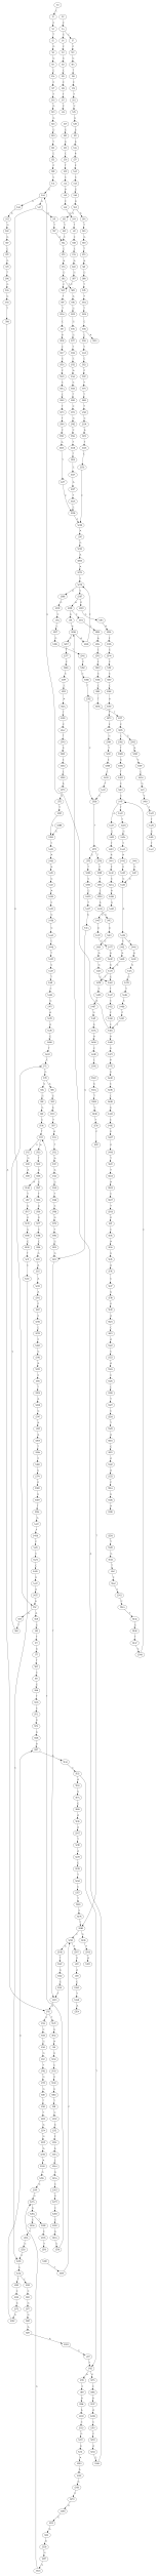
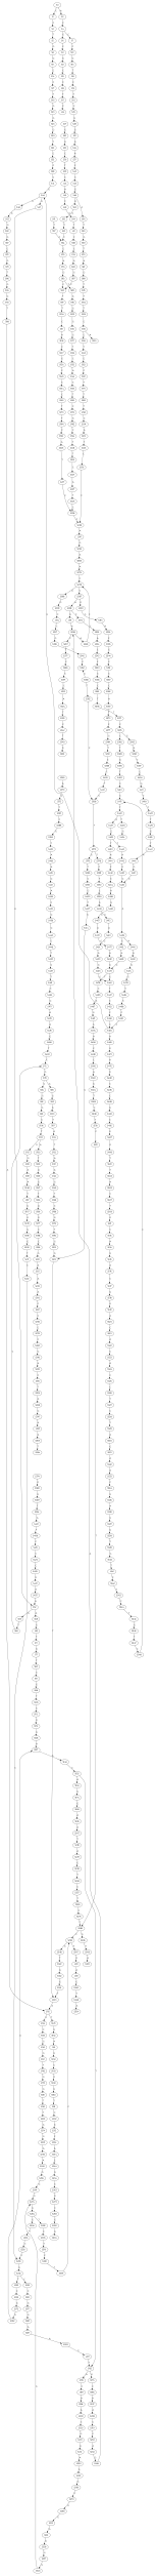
  strict digraph {
    fontname=Montserrat
    node [fontname=Montserrat]
    edge [fontname=Montserrat]
    S0
    S1
    S2
    S3
    S4
    S5
    S6
    S7
    S8
    S9
    S10
    S11
    S12
    S13
    S14
    S15
    S16
    S17
    S18
    S19
    S20
    S21
    S22
    S23
    S24
    S25
    S26
    S28
    S29
    S27
    S30
    S31
    S32
    S33
    S34
    S35
    S36
    S37
    S38
    S39
    S40
    S41
    S42
    S43
    S44
    S45
    S46
    S47
    S48
    S49
    S50
    S51
    S52
    S53
    S54
    S55
    S56
    S57
    S58
    S59
    S60
    S61
    S62
    S63
    S64
    S65
    S66
    S67
    S68
    S69
    S70
    S71
    S72
    S73
    S74
    S75
    S76
    S77
    S78
    S79
    S80
    S81
    S82
    S83
    S84
    S85
    S86
    S87
    S88
    S89
    S90
    S91
    S92
    S93
    S94
    S95
    S96
    S97
    S98
    S99
    S100
    S101
    S102
    S103
    S104
    S105
    S106
    S107
    S108
    S109
    S110
    S111
    S112
    S113
    S114
    S115
    S116
    S117
    S118
    S119
    S120
    S121
    S122
    S123
    S124
    S125
    S134
    S126
    S127
    S128
    S129
    S130
    S131
    S132
    S133
    S135
    S136
    S137
    S138
    S139
    S140
    S141
    S142
    S143
    S144
    S145
    S146
    S147
    S148
    S149
    S150
    S151
    S152
    S153
    S154
    S155
    S156
    S157
    S158
    S159
    S160
    S161
    S162
    S163
    S164
    S165
    S166
    S167
    S168
    S169
    S170
    S171
    S172
    S173
    S174
    S175
    S176
    S177
    S178
    S179
    S180
    S181
    S182
    S183
    S184
    S185
    S186
    S187
    S188
    S189
    S190
    S191
    S192
    S193
    S194
    S195
    S196
    S197
    S198
    S199
    S200
    S201
    S202
    S203
    S204
    S205
    S206
    S207
    S208
    S209
    S210
    S211
    S212
    S213
    S214
    S215
    S216
    S217
    S218
    S219
    S220
    S221
    S222
    S223
    S224
    S225
    S226
    S227
    S228
    S229
    S230
    S231
    S232
    S233
    S234
    S235
    S236
    S237
    S238
    S239
    S240
    S241
    S242
    S243
    S244
    S245
    S246
    S247
    S248
    S249
    S250
    S251
    S252
    S253
    S254
    S255
    S256
    S257
    S258
    S259
    S260
    S261
    S262
    S263
    S264
    n266 [label=S865]
    S266
    S267
    S268
    S269
    S270
    S271
    S272
    S273
    S274
    S275
    S276
    S277
    S278
    S279
    S280
    S281
    S282
    S283
    S284
    S285
    S286
    S287
    S288
    S289
    S290
    S291
    S292
    S293
    S294
    S295
    S296
    S297
    S298
    S299
    S300
    S301
    S302
    S303
    S304
    S305
    S306
    S307
    S308
    S309
    S310
    S311
    S312
    S313
    S314
    S315
    S316
    S317
-   S318
    S319
    S320
    S321
    S322
    S323
    S324
    S325
    S326
    S327
    S328
    S329
    S330
    S331
    S332
    S333
    S334
    S335
    S336
    S337
    S338
    S339
    S340
    S341
    S342
    S343
    S344
    S345
    S346
    S347
    S348
    S349
    S350
    S351
    S352
    S353
    S354
    S355
    S356
    S357
    S358
    S359
-   S360
    S361
    S362
    S363
    S364
    S365
    S366
    S367
    S368
-   S369
    S370
    S371
    S372
    S373
    S374
    S375
    S376
    S377
    S378
    S379
    S380
    S381
    S382
    S383
    S384
    S385
    S386
    S387
    S388
    S389
    S390
    S391
    S392
    S393
    S394
    S395
    S396
    S397
    S398
    S399
    S400
    S401
    S402
    S403
    S404
    S405
    S406
    S407
    S408
    S409
    S410
    S411
    S412
    S413
    S414
    S415
    S416
    S417
    S418
    S419
    S420
    S421
    S422
    S423
    S424
    S425
    S426
    S427
    S428
    S429
    S430
    S431
    S432
    S433
    S434
    S435
    S436
    S437
    S438
    S439
    S440
    S441
    S442
    S443
    S444
    S445
    S446
    S447
    S448
    S449
    S450
    S451
    S452
    S453
    S454
    S455
    S456
    S457
    S458
    S459
    S460
    S461
    S462
    S463
    S464
    S465
    S466
    S467
    S468
    S469
    S470
    S471
    S472
    S473
    S474
    S475
    S476
    S477
    S478
    S479
    S480
    S481
    S482
    S483
    S484
    S485
    S486
    S487
    S488
    S489
    S490
    S491
    S492
    S493
    S494
    S495
    S496
    S497
    S498
    S499
    S500
    S501
    S502
    S503
    S504
    S505
    S506
    S507
    S508
    S509
    S510
    S511
    S512
    S513
    S514
    S515
    S516
    S517
    S518
    S519
    S520
    S521
    S522
    S523
    S524
    S525
    S526
    S527
    S528
    S529
    S530
    S531
    S532
    S533
    S534
    S535
    S536
+   S537
    S538
    S539
    S540
    S541
    S542
    S543
    S544
    S545
    S546
    S547
    S548
    S0 -> S1 [label=C]
+   S0 -> S2 [label=A]
    S1 -> S3 [label=C]
    S2 -> S4 [label=C]
    S3 -> S5 [label=T]
    S4 -> S6 [label=G]
    S4 -> S7 [label=C]
    S5 -> S8 [label=G]
    S6 -> S9 [label=C]
    S7 -> S10 [label=C]
    S8 -> S11 [label=G]
    S9 -> S12 [label=G]
    S10 -> S13 [label=G]
    S11 -> S14 [label=C]
    S12 -> S15 [label=C]
    S13 -> S16 [label=T]
    S14 -> S17 [label=C]
    S15 -> S18 [label=C]
    S16 -> S19 [label=C]
    S17 -> S20 [label=T]
    S18 -> S21 [label=T]
    S19 -> S22 [label=T]
    S20 -> S23 [label=G]
    S21 -> S24 [label=C]
    S22 -> S25 [label=C]
    S23 -> S26 [label=G]
    S25 -> S28 [label=G]
    S26 -> S29 [label=G]
    S28 -> S31 [label=G]
    S29 -> S32 [label=T]
    S27 -> S30 [label=G]
    S30 -> S33 [label=G]
    S31 -> S34 [label=G]
    S32 -> S35 [label=C]
    S33 -> S36 [label=C]
    S34 -> S37 [label=A]
    S35 -> S38 [label=C]
    S36 -> S39 [label=T]
    S37 -> S40 [label=C]
    S38 -> S41 [label=C]
    S39 -> S42 [label=C]
    S40 -> S43 [label=C]
    S41 -> S44 [label=G]
    S42 -> S45 [label=A]
    S43 -> S46 [label=G]
    S44 -> S47 [label=A]
    S44 -> S48 [label=G]
    S45 -> S49 [label=C]
    S46 -> S50 [label=A]
-   S47 -> S51 [label=G]
    S47 -> S52 [label=A]
    S48 -> S53 [label=A]
    S49 -> S54 [label=G]
    S50 -> S55 [label=G]
-   S50 -> S56 [label=A]
+   S46 -> S56 [label=A]
    S51 -> S57 [label=T]
    S52 -> S58 [label=A]
    S52 -> S59 [label=G]
    S53 -> S60 [label=G]
    S54 -> S61 [label=T]
    S55 -> S62 [label=T]
    S56 -> S63 [label=T]
    S57 -> S64 [label=C]
    S58 -> S65 [label=G]
    S59 -> S66 [label=T]
    S60 -> S67 [label=G]
    S61 -> S68 [label=C]
    S62 -> S64 [label=C]
    S63 -> S69 [label=G]
    S64 -> S70 [label=C]
    S65 -> S71 [label=T]
    S66 -> S72 [label=C]
    S67 -> S73 [label=C]
    S68 -> S74 [label=C]
    S69 -> S75 [label=T]
    S70 -> S76 [label=A]
    S71 -> S77 [label=G]
    S72 -> S78 [label=G]
    S73 -> S79 [label=G]
    S74 -> S80 [label=A]
    S75 -> S81 [label=A]
    S76 -> S82 [label=G]
    S77 -> S83 [label=T]
    S78 -> S84 [label=C]
    S78 -> S85 [label=A]
    S79 -> S86 [label=T]
    S80 -> S87 [label=G]
    S81 -> S88 [label=G]
    S82 -> S89 [label=T]
    S82 -> S90 [label=C]
    S83 -> S91 [label=C]
    S84 -> S92 [label=G]
    S85 -> S93 [label=G]
    S86 -> S94 [label=G]
    S87 -> S90 [label=C]
    S88 -> S95 [label=T]
    S89 -> S96 [label=A]
    S90 -> S97 [label=T]
    S91 -> S98 [label=G]
    S92 -> S99 [label=G]
    S93 -> S100 [label=G]
    S94 -> S101 [label=G]
    S95 -> S102 [label=T]
    S96 -> S103 [label=G]
    S97 -> S104 [label=T]
    S98 -> S105 [label=T]
    S99 -> S106 [label=C]
    S100 -> S107 [label=T]
    S101 -> S108 [label=T]
    S102 -> S109 [label=T]
    S103 -> S110 [label=G]
    S104 -> S111 [label=C]
    S105 -> S112 [label=C]
    S106 -> S113 [label=T]
    S107 -> S114 [label=A]
    S108 -> S115 [label=A]
    S109 -> S116 [label=C]
    S110 -> S117 [label=G]
    S111 -> S118 [label=A]
    S112 -> S119 [label=G]
    S113 -> S120 [label=A]
    S113 -> S121 [label=G]
    S114 -> S122 [label=T]
    S115 -> S123 [label=T]
    S115 -> S124 [label=C]
    S116 -> S125 [label=A]
    S116 -> S134 [label=C]
    S117 -> S126 [label=T]
    S118 -> S127 [label=C]
    S119 -> S128 [label=G]
    S120 -> S129 [label=T]
    S121 -> S130 [label=G]
    S122 -> S131 [label=A]
    S123 -> S132 [label=G]
    S124 -> S133 [label=C]
    S134 -> S143 [label=T]
    S126 -> S135 [label=C]
    S127 -> S136 [label=G]
    S128 -> S137 [label=A]
    S129 -> S138 [label=A]
    S130 -> S139 [label=A]
    S131 -> S140 [label=A]
    S132 -> S141 [label=A]
    S133 -> S142 [label=G]
    S135 -> S144 [label=A]
    S136 -> S145 [label=C]
    S137 -> S146 [label=A]
    S138 -> S147 [label=G]
-   S138 -> S148 [label=A]
+   S139 -> S148 [label=A]
    S140 -> S149 [label=G]
    S141 -> S150 [label=G]
    S142 -> S151 [label=G]
    S143 -> S152 [label=C]
    S144 -> S153 [label=C]
    S145 -> S154 [label=C]
    S146 -> S155 [label=C]
    S147 -> S156 [label=T]
    S148 -> S157 [label=T]
    S149 -> S158 [label=T]
    S150 -> S159 [label=C]
    S151 -> S160 [label=T]
    S152 -> S161 [label=C]
    S153 -> S162 [label=T]
    S154 -> S163 [label=C]
    S155 -> S164 [label=A]
    S155 -> S165 [label=T]
    S156 -> S166 [label=A]
    S157 -> S167 [label=G]
    S158 -> S168 [label=C]
    S159 -> S169 [label=G]
    S160 -> S170 [label=G]
    S161 -> S171 [label=T]
    S162 -> S172 [label=C]
    S163 -> S173 [label=T]
    S164 -> S174 [label=G]
    S165 -> S175 [label=G]
    S165 -> S176 [label=A]
    S166 -> S177 [label=G]
    S167 -> S178 [label=G]
    S168 -> S179 [label=G]
    S169 -> S180 [label=G]
    S170 -> S181 [label=G]
    S171 -> S182 [label=T]
    S172 -> S183 [label=G]
    S173 -> S184 [label=T]
    S174 -> S185 [label=G]
    S175 -> S186 [label=C]
    S176 -> S187 [label=C]
    S177 -> S188 [label=C]
    S178 -> S189 [label=G]
    S179 -> S190 [label=T]
    S180 -> S191 [label=T]
    S181 -> S192 [label=T]
    S182 -> S193 [label=T]
    S183 -> S194 [label=C]
    S184 -> S195 [label=C]
    S185 -> S196 [label=A]
    S186 -> S197 [label=A]
    S187 -> S198 [label=A]
    S188 -> S199 [label=C]
    S189 -> S200 [label=G]
    S190 -> S201 [label=G]
    S191 -> S202 [label=C]
    S192 -> S203 [label=T]
    S193 -> S204 [label=C]
    S194 -> S205 [label=T]
    S195 -> S206 [label=A]
    S196 -> S207 [label=A]
    S197 -> S208 [label=A]
    S198 -> S209 [label=A]
    S199 -> S210 [label=G]
    S200 -> S211 [label=T]
    S201 -> S212 [label=G]
    S202 -> S213 [label=G]
    S203 -> S214 [label=A]
    S204 -> S215 [label=A]
    S205 -> S216 [label=T]
    S206 -> S217 [label=T]
    S207 -> S218 [label=T]
    S208 -> S219 [label=C]
    S209 -> S220 [label=C]
    S210 -> S221 [label=A]
    S211 -> S222 [label=C]
    S212 -> S223 [label=T]
    S213 -> S224 [label=C]
    S214 -> S225 [label=G]
    S215 -> S226 [label=T]
    S216 -> S227 [label=C]
    S217 -> S228 [label=C]
    S218 -> S229 [label=A]
    S219 -> S230 [label=C]
    S220 -> S231 [label=G]
    S221 -> S232 [label=A]
    S222 -> S233 [label=C]
    S223 -> S115 [label=A]
    S224 -> S234 [label=A]
    S225 -> S235 [label=A]
    S226 -> S236 [label=C]
    S227 -> S237 [label=A]
    S228 -> S238 [label=C]
    S229 -> S239 [label=G]
    S230 -> S240 [label=A]
    S231 -> S241 [label=A]
    S232 -> S242 [label=A]
    S233 -> S243 [label=G]
    S234 -> S244 [label=C]
    S235 -> S245 [label=A]
    S236 -> S238 [label=C]
    S237 -> S246 [label=T]
    S238 -> S247 [label=A]
    S239 -> S248 [label=T]
    S240 -> S249 [label=G]
    S241 -> S250 [label=A]
    S242 -> S251 [label=C]
    S243 -> S252 [label=C]
    S243 -> S253 [label=T]
    S244 -> S254 [label=G]
    S245 -> S255 [label=G]
    S246 -> S228 [label=C]
    S247 -> S256 [label=G]
    S248 -> S257 [label=C]
    S249 -> S258 [label=A]
    S250 -> S259 [label=A]
    S251 -> S260 [label=C]
    S252 -> S261 [label=C]
    S253 -> S262 [label=C]
    S254 -> S263 [label=C]
    S255 -> S264 [label=G]
    S256 -> n266 [label=A]
    S257 -> S266 [label=T]
    S258 -> S267 [label=C]
    S258 -> S268 [label=A]
    S259 -> S269 [label=A]
    S260 -> S270 [label=C]
    S261 -> S271 [label=G]
    S262 -> S272 [label=G]
    S263 -> S273 [label=G]
    S264 -> S274 [label=G]
    n266 -> S275 [label=A]
    S266 -> S276 [label=C]
    S267 -> S277 [label=T]
    S268 -> S278 [label=C]
    S269 -> S279 [label=C]
    S270 -> S280 [label=C]
    S271 -> S281 [label=G]
    S272 -> S282 [label=G]
    S273 -> S283 [label=C]
    S274 -> S284 [label=G]
    S275 -> S278 [label=C]
    S276 -> S285 [label=T]
    S277 -> S286 [label=C]
    S278 -> S287 [label=C]
    S278 -> S288 [label=A]
    S279 -> S289 [label=A]
    S280 -> S290 [label=G]
    S281 -> S291 [label=A]
    S282 -> S137 [label=A]
    S283 -> S292 [label=G]
    S284 -> S293 [label=T]
    S284 -> S294 [label=G]
    S285 -> S295 [label=C]
    S285 -> S296 [label=G]
    S286 -> S297 [label=C]
    S287 -> S298 [label=A]
    S287 -> S299 [label=G]
    S288 -> S300 [label=G]
    S289 -> S301 [label=G]
    S290 -> S302 [label=A]
    S291 -> S303 [label=A]
    S292 -> S304 [label=G]
    S293 -> S305 [label=C]
    S294 -> S306 [label=T]
    S295 -> S307 [label=T]
    S295 -> S308 [label=G]
    S296 -> S309 [label=T]
    S297 -> S310 [label=C]
    S298 -> S311 [label=G]
    S298 -> S312 [label=C]
    S299 -> S313 [label=G]
    S300 -> S314 [label=C]
    S301 -> S315 [label=A]
    S302 -> S316 [label=C]
    S303 -> S317 [label=C]
-   S304 -> S318 [label=C]
    S305 -> S319 [label=T]
    S306 -> S320 [label=C]
    S307 -> S321 [label=G]
    S308 -> S322 [label=T]
    S309 -> S323 [label=A]
    S310 -> S324 [label=A]
    S311 -> S258 [label=A]
    S312 -> S325 [label=C]
    S313 -> S326 [label=A]
    S314 -> S327 [label=C]
    S315 -> S328 [label=A]
    S316 -> S329 [label=T]
    S317 -> S165 [label=T]
-   S318 -> S113 [label=T]
+   S319 -> S330 [label=C]
    S320 -> S233 [label=C]
    S321 -> S331 [label=A]
    S322 -> S332 [label=G]
    S324 -> S333 [label=T]
    S325 -> S334 [label=A]
    S326 -> S335 [label=C]
    S327 -> S336 [label=G]
    S328 -> S337 [label=G]
    S329 -> S338 [label=A]
    S330 -> S339 [label=T]
    S331 -> S340 [label=G]
    S332 -> S341 [label=G]
    S333 -> S342 [label=C]
    S334 -> S343 [label=C]
    S335 -> S344 [label=G]
    S336 -> S345 [label=T]
    S337 -> S346 [label=G]
    S338 -> S347 [label=G]
    S339 -> S295 [label=C]
    S340 -> S348 [label=T]
    S341 -> S223 [label=T]
    S342 -> S349 [label=T]
    S343 -> S350 [label=C]
    S344 -> S351 [label=C]
    S345 -> S352 [label=C]
    S346 -> S274 [label=G]
    S347 -> S353 [label=A]
    S348 -> S354 [label=A]
    S349 -> S355 [label=G]
    S350 -> S356 [label=C]
    S351 -> S357 [label=C]
-   S352 -> S358 [label=C]
+   S358 -> S352 [label=C]
    S353 -> S359 [label=A]
-   S355 -> S360 [label=C]
    S356 -> S361 [label=C]
    S357 -> S362 [label=C]
    S358 -> S363 [label=T]
    S359 -> S364 [label=T]
-   S360 -> S365 [label=C]
    S361 -> S366 [label=T]
    S362 -> S367 [label=A]
    S363 -> S368 [label=C]
-   S364 -> S369 [label=C]
    S365 -> S370 [label=A]
    S366 -> S371 [label=T]
    S367 -> S372 [label=T]
    S368 -> S373 [label=T]
-   S369 -> S374 [label=G]
    S370 -> S375 [label=G]
    S371 -> S376 [label=C]
    S372 -> S377 [label=C]
    S373 -> S378 [label=T]
    S373 -> S379 [label=G]
    S374 -> S380 [label=G]
    S375 -> S381 [label=T]
    S376 -> S382 [label=C]
    S376 -> S383 [label=G]
    S377 -> S384 [label=G]
    S378 -> S385 [label=C]
    S379 -> S386 [label=T]
    S380 -> S387 [label=G]
-   S381 -> S395 [label=C]
+   S381 -> S388 [label=C]
    S382 -> S389 [label=T]
    S383 -> S390 [label=A]
    S384 -> S391 [label=T]
    S385 -> S392 [label=T]
    S386 -> S393 [label=C]
    S387 -> S394 [label=T]
    S388 -> S395 [label=G]
    S389 -> S396 [label=G]
    S390 -> S397 [label=T]
    S391 -> S398 [label=C]
    S392 -> S399 [label=C]
    S393 -> S400 [label=G]
    S394 -> S401 [label=A]
    S395 -> S402 [label=T]
    S396 -> S403 [label=T]
    S397 -> S404 [label=C]
    S398 -> S405 [label=C]
    S399 -> S406 [label=G]
    S400 -> S407 [label=T]
    S401 -> S408 [label=T]
    S402 -> S409 [label=A]
    S403 -> S410 [label=C]
    S404 -> S411 [label=G]
    S405 -> S412 [label=T]
    S406 -> S413 [label=G]
    S407 -> S414 [label=G]
    S408 -> S415 [label=C]
    S409 -> S416 [label=A]
    S410 -> S417 [label=C]
    S411 -> S418 [label=T]
    S412 -> S368 [label=C]
    S413 -> S419 [label=A]
    S414 -> S212 [label=G]
    S415 -> S420 [label=C]
    S416 -> S421 [label=G]
    S417 -> S422 [label=T]
    S418 -> S423 [label=T]
    S419 -> S424 [label=G]
    S420 -> S425 [label=C]
    S421 -> S426 [label=A]
-   S417 -> S427 [label=A]
+   S422 -> S427 [label=A]
    S422 -> S428 [label=T]
    S423 -> S429 [label=T]
    S424 -> S430 [label=A]
    S425 -> S431 [label=G]
    S426 -> S432 [label=C]
    S427 -> S433 [label=C]
    S428 -> S434 [label=G]
    S429 -> S435 [label=G]
    S430 -> S436 [label=G]
    S431 -> S437 [label=A]
    S432 -> S438 [label=G]
    S433 -> S439 [label=T]
-   S434 -> S440 [label=T]
+   S433 -> S440 [label=T]
    S435 -> S441 [label=T]
    S436 -> S442 [label=G]
    S437 -> S52 [label=A]
    S438 -> S443 [label=G]
    S439 -> S444 [label=A]
    S440 -> S445 [label=A]
+   S441 -> S446 [label=A]
    S442 -> S447 [label=T]
    S443 -> S448 [label=C]
    S444 -> S449 [label=C]
    S445 -> S450 [label=G]
    S446 -> S451 [label=G]
    S447 -> S452 [label=C]
    S448 -> S453 [label=T]
    S449 -> S454 [label=C]
    S450 -> S455 [label=G]
    S451 -> S455 [label=G]
    S452 -> S456 [label=C]
    S453 -> S457 [label=C]
    S454 -> S458 [label=A]
    S455 -> S459 [label=A]
    S456 -> S460 [label=C]
    S457 -> S461 [label=T]
    S458 -> S462 [label=G]
    S459 -> S463 [label=G]
    S459 -> S464 [label=A]
    S460 -> S44 [label=G]
    S460 -> S465 [label=A]
    S461 -> S466 [label=C]
    S462 -> S467 [label=G]
    S463 -> S468 [label=A]
    S464 -> S469 [label=A]
    S465 -> S470 [label=G]
    S466 -> S471 [label=G]
    S467 -> S472 [label=A]
    S468 -> S473 [label=G]
    S469 -> S474 [label=G]
    S470 -> S475 [label=A]
    S471 -> S476 [label=A]
    S472 -> S477 [label=G]
    S473 -> S442 [label=G]
    S473 -> S478 [label=T]
    S474 -> S479 [label=G]
    S475 -> S480 [label=G]
    S476 -> S481 [label=A]
    S477 -> S482 [label=A]
    S478 -> S483 [label=C]
    S479 -> S484 [label=T]
    S480 -> S485 [label=C]
    S481 -> S486 [label=G]
    S482 -> S473 [label=G]
    S483 -> S487 [label=A]
    S484 -> S488 [label=C]
    S485 -> S489 [label=C]
    S486 -> S490 [label=T]
    S487 -> S491 [label=G]
    S488 -> S492 [label=C]
    S489 -> S493 [label=A]
    S490 -> S72 [label=C]
    S491 -> S494 [label=G]
    S492 -> S460 [label=C]
    S493 -> S495 [label=C]
    S494 -> S496 [label=A]
    S495 -> S497 [label=G]
    S496 -> S498 [label=C]
    S497 -> S499 [label=G]
    S498 -> S500 [label=C]
    S499 -> S501 [label=T]
+   S500 -> S502 [label=A]
    S501 -> S503 [label=T]
    S502 -> S504 [label=G]
    S503 -> S505 [label=A]
    S504 -> S506 [label=T]
    S505 -> S507 [label=C]
    S506 -> S508 [label=C]
    S507 -> S509 [label=T]
    S508 -> S510 [label=T]
    S509 -> S511 [label=G]
    S510 -> S512 [label=C]
    S511 -> S513 [label=C]
    S512 -> S285 [label=T]
    S513 -> S514 [label=A]
    S514 -> S515 [label=G]
    S515 -> S516 [label=A]
    S516 -> S517 [label=C]
    S517 -> S518 [label=G]
    S518 -> S519 [label=G]
    S519 -> S520 [label=A]
    S520 -> S521 [label=C]
    S521 -> S522 [label=A]
    S522 -> S523 [label=C]
    S523 -> S524 [label=A]
    S524 -> S525 [label=C]
    S525 -> S526 [label=C]
    S526 -> S527 [label=T]
    S527 -> S528 [label=C]
    S528 -> S529 [label=T]
    S529 -> S530 [label=A]
    S530 -> S531 [label=G]
    S531 -> S532 [label=A]
    S532 -> S533 [label=A]
    S533 -> S534 [label=C]
    S534 -> S535 [label=G]
    S535 -> S536 [label=A]
+   S536 -> S537 [label=G]
+   S537 -> S538 [label=G]
    S538 -> S539 [label=T]
    S539 -> S540 [label=G]
    S540 -> S541 [label=T]
    S541 -> S542 [label=C]
    S542 -> S543 [label=C]
    S543 -> S544 [label=C]
    S544 -> S545 [label=T]
    S545 -> S546 [label=G]
    S546 -> S547 [label=T]
    S547 -> S548 [label=C]
    S548 -> S417 [label=C]
  }
